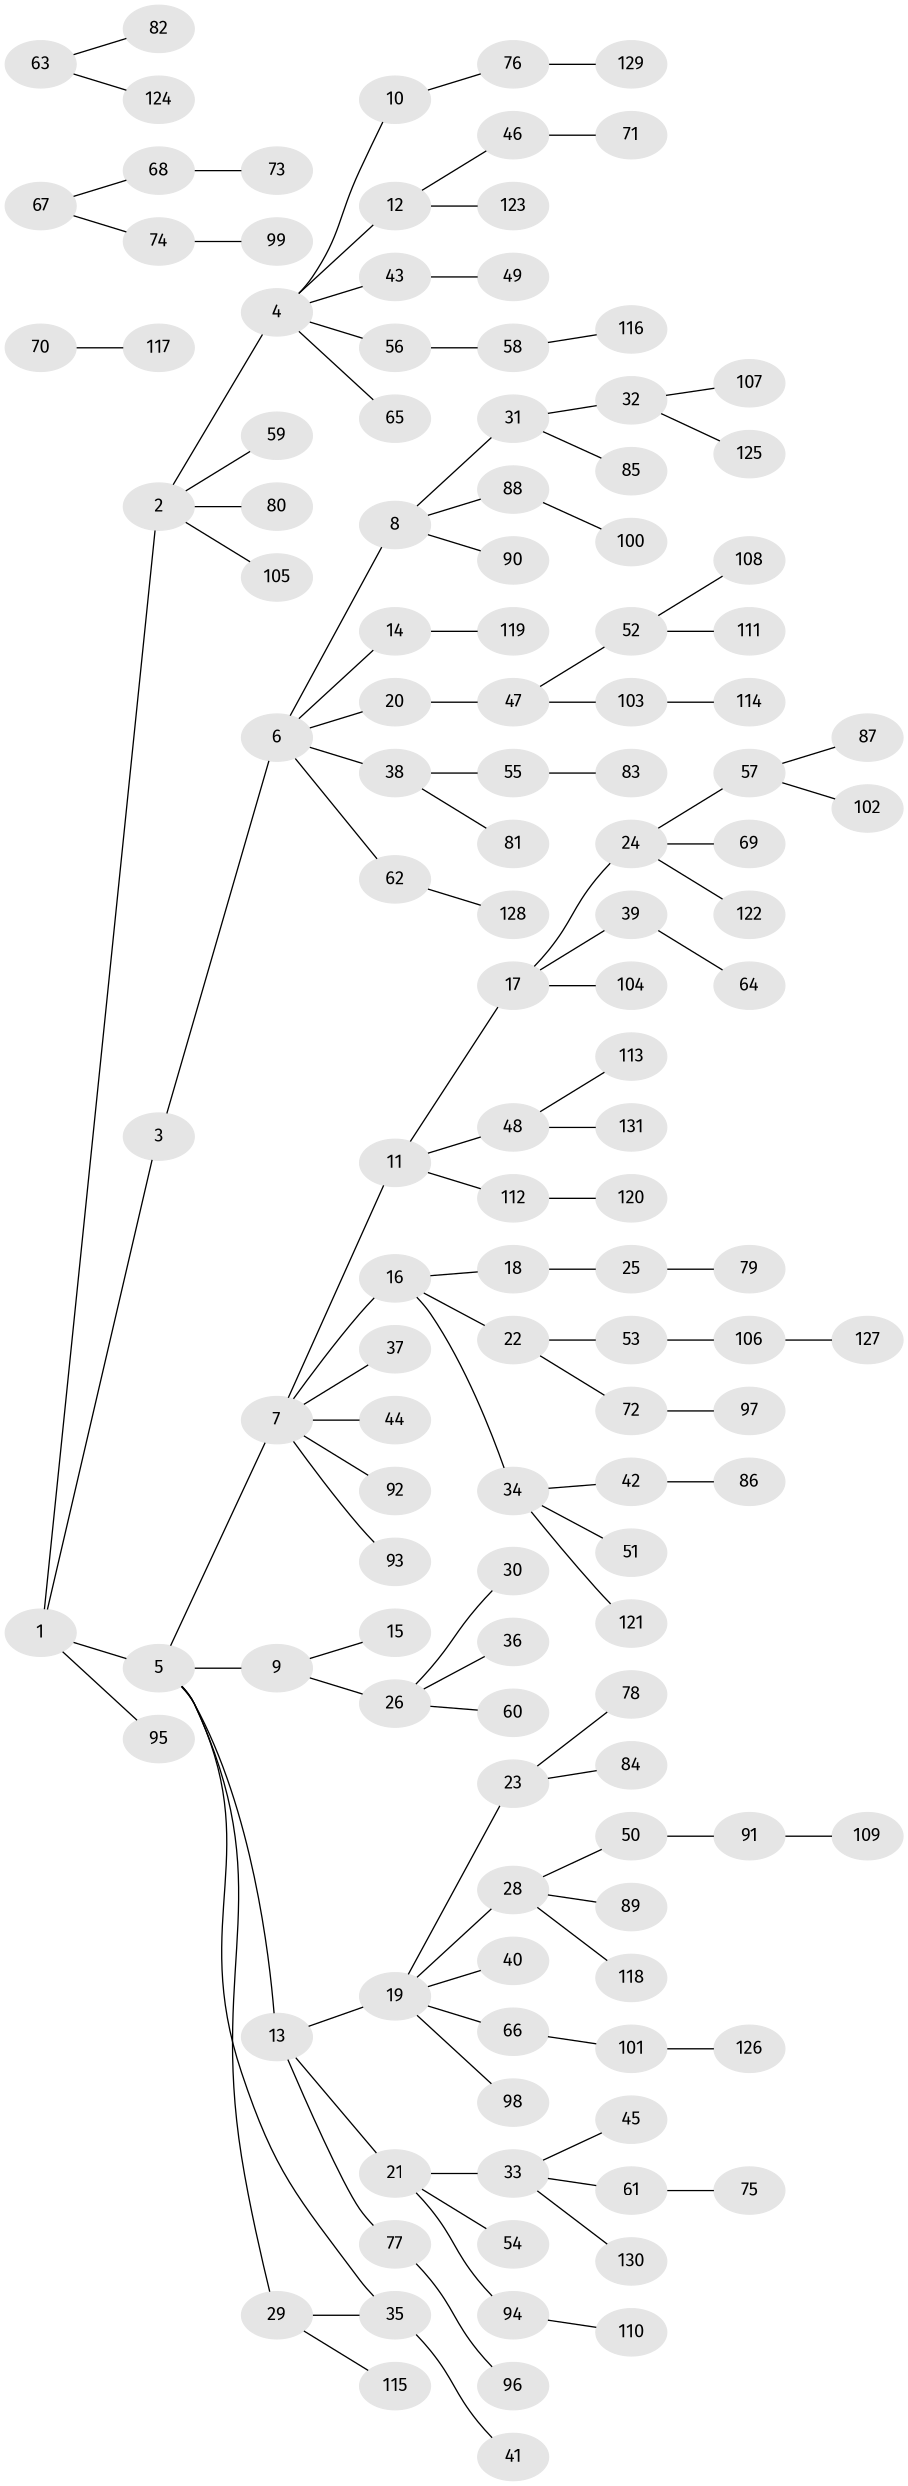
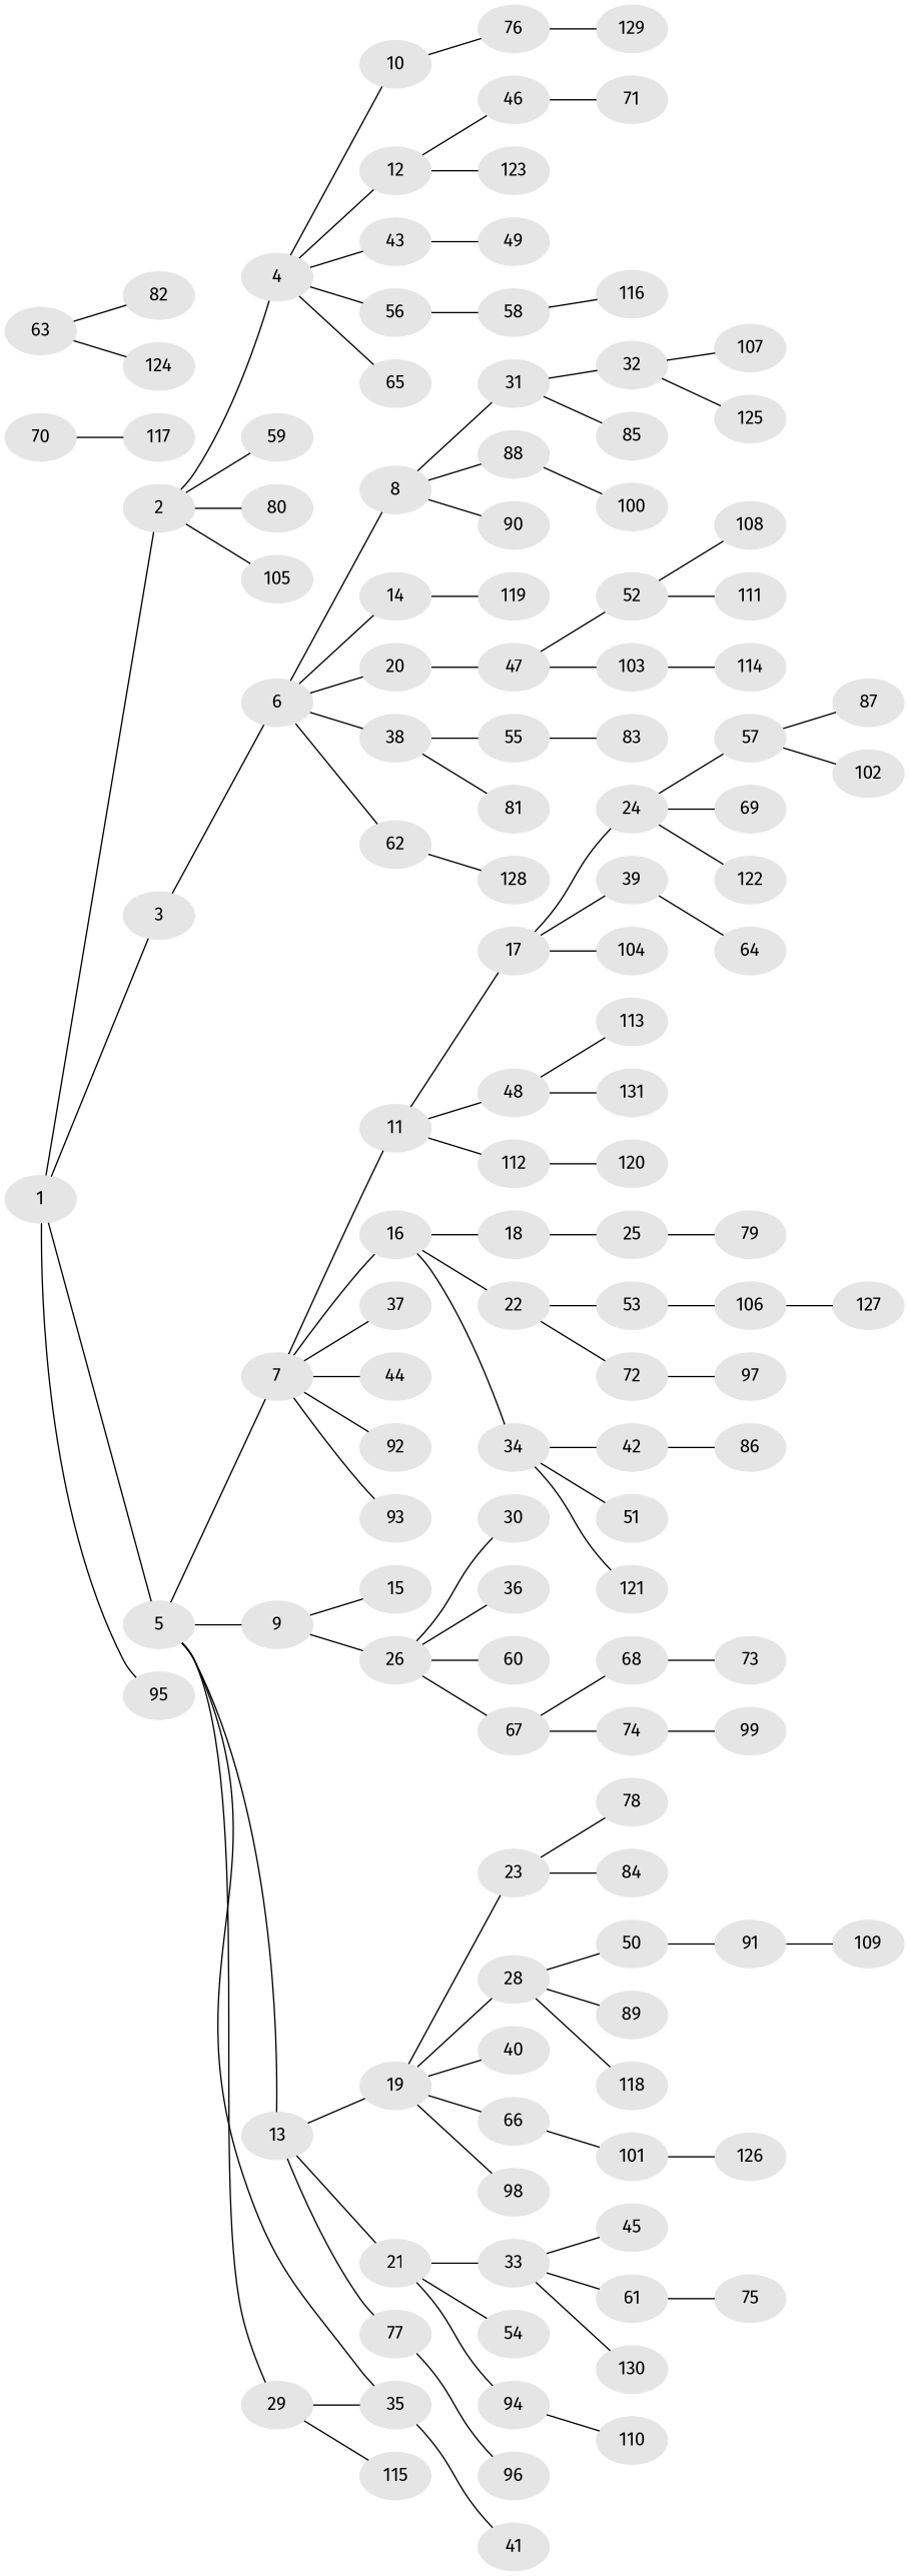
  graph {
    fontname="Fira Sans"
    rankdir=LR
    node [color=gray90 fontname="Fira Sans" style=filled]
    edge [fontname="Fira Sans"]
    1
    2
    3
    5
    95
    4
    59
    80
    105
    6
    7
    9
    13
    29
    35
    10
    12
    43
    56
    65
    8
    14
    20
    38
    62
    76
    46
    123
    49
    58
    11
    16
    37
    44
    92
    93
    15
    26
    19
    21
    77
    115
    70
    117
    31
    88
    90
    119
    47
    55
    81
    128
    17
    48
    112
    18
    22
    34
    32
    85
    100
    30
    36
    60
    67
    129
    24
    39
    104
    113
    131
    120
    71
    23
    28
    40
    66
    98
    33
    54
    94
    96
    25
    53
    72
    42
    51
    121
    57
    69
    122
    64
    79
    78
    84
    50
    89
    118
    101
    52
    103
    45
    61
    130
    110
    106
    97
    87
    102
    68
    74
    63
    82
    124
    91
    41
    107
    125
    75
    86
    83
    108
    111
    114
    109
    127
    116
    126
    73
    99
    1 -- 2
    1 -- 3
    1 -- 5
    1 -- 95
    2 -- 4
    2 -- 59
    2 -- 80
    2 -- 105
    3 -- 6
    5 -- 7
    5 -- 9
    5 -- 13
    5 -- 29
    5 -- 35
    4 -- 10
    4 -- 12
    4 -- 43
    4 -- 56
    4 -- 65
    6 -- 8
    6 -- 14
    6 -- 20
    6 -- 38
    6 -- 62
    7 -- 11
    7 -- 16
    7 -- 37
    7 -- 44
    7 -- 92
    7 -- 93
    9 -- 15
    9 -- 26
    13 -- 19
    13 -- 21
    13 -- 77
    29 -- 35
    29 -- 115
    35 -- 41
    10 -- 76
    12 -- 46
    12 -- 123
    43 -- 49
    56 -- 58
    8 -- 31
    8 -- 88
    8 -- 90
    14 -- 119
    20 -- 47
    38 -- 55
    38 -- 81
    62 -- 128
    76 -- 129
    46 -- 71
    58 -- 116
    11 -- 17
    11 -- 48
    11 -- 112
    16 -- 18
    16 -- 22
    16 -- 34
    26 -- 30
    26 -- 36
    26 -- 60
+   26 -- 67
    19 -- 23
    19 -- 28
    19 -- 40
    19 -- 66
    19 -- 98
    21 -- 33
    21 -- 54
    21 -- 94
    77 -- 96
    70 -- 117
    31 -- 32
    31 -- 85
    88 -- 100
    47 -- 52
    47 -- 103
    55 -- 83
    17 -- 24
    17 -- 39
    17 -- 104
    48 -- 113
    48 -- 131
    112 -- 120
    18 -- 25
    22 -- 53
    22 -- 72
    34 -- 42
    34 -- 51
    34 -- 121
    32 -- 107
    32 -- 125
    67 -- 68
    67 -- 74
    24 -- 57
    24 -- 69
    24 -- 122
    39 -- 64
    23 -- 78
    23 -- 84
    28 -- 50
    28 -- 89
    28 -- 118
    66 -- 101
    33 -- 45
    33 -- 61
    33 -- 130
    94 -- 110
    25 -- 79
    53 -- 106
    72 -- 97
    42 -- 86
    57 -- 87
    57 -- 102
    50 -- 91
    101 -- 126
    52 -- 108
    52 -- 111
    103 -- 114
    61 -- 75
    106 -- 127
    68 -- 73
    74 -- 99
    63 -- 82
    63 -- 124
    91 -- 109
  }
